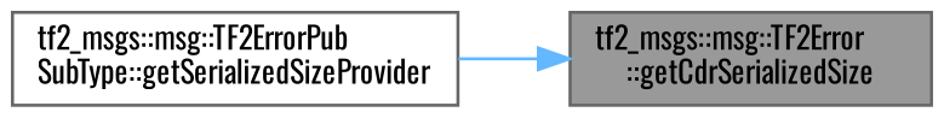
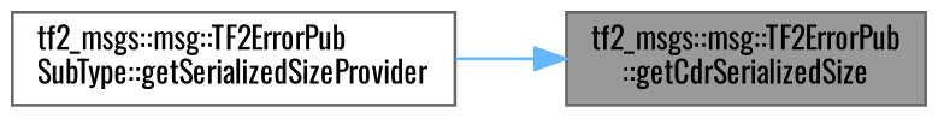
  digraph {
    rankdir=RL
    fontname=Oswald
    node [fontname=Oswald fontsize=10 shape=box style=filled]
-   n1 [color=gray40 fillcolor=grey60 fontcolor=black height=0.2 label="tf2_msgs::msg::TF2Error\l::getCdrSerializedSize" width=0.4]
+   n1 [color=gray40 fillcolor=grey60 fontcolor=black height=0.2 label="tf2_msgs::msg::TF2ErrorPub\l::getCdrSerializedSize" width=0.4]
    n2 [color=grey40 fillcolor=white height=0.2 label="tf2_msgs::msg::TF2ErrorPub\lSubType::getSerializedSizeProvider" width=0.4]
    n1 -> n2 [color=steelblue1 dir=back fontname=Oswald fontsize=10 labelfontname=Helvetica labelfontsize=10 style=solid]
  }
